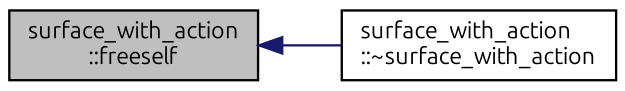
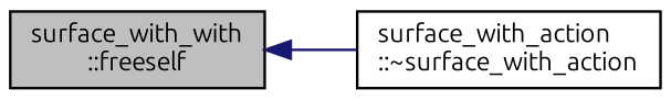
  digraph {
    rankdir=LR
    fontname=Ubuntu
    node [color=black fontname=Ubuntu fontsize=10 shape=record style=filled]
-   n1 [fillcolor=grey75 fontcolor=black height=0.2 label="surface_with_action\l::freeself" width=0.4]
+   n1 [fillcolor=grey75 fontcolor=black height=0.2 label="surface_with_with\l::freeself" width=0.4]
    n2 [fillcolor=white height=0.2 label="surface_with_action\l::~surface_with_action" width=0.4]
    n1 -> n2 [color=midnightblue dir=back fontname=Ubuntu fontsize=10 labelfontname=Helvetica labelfontsize=10 style=solid]
  }
